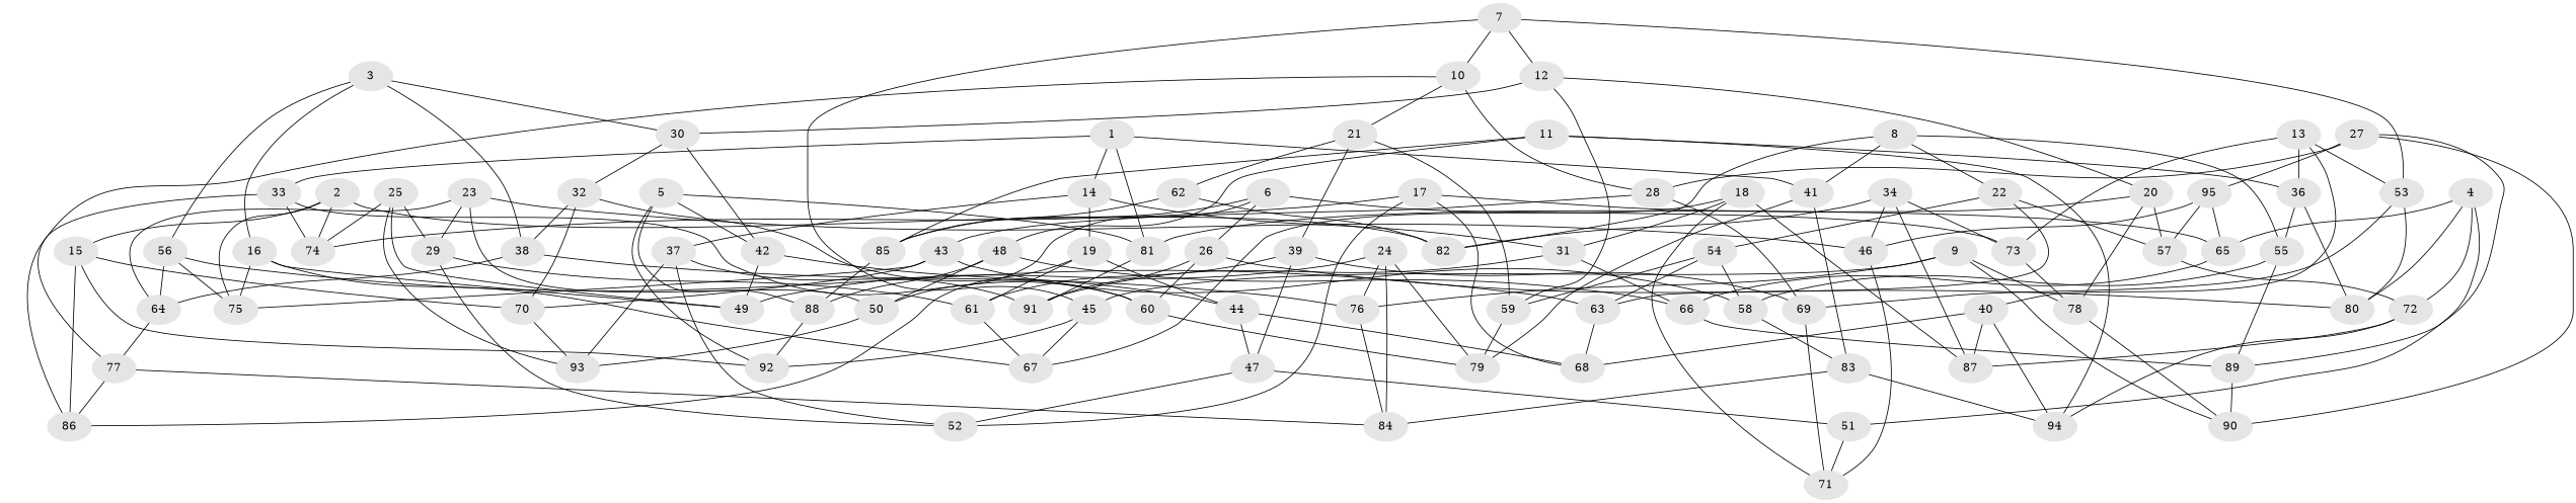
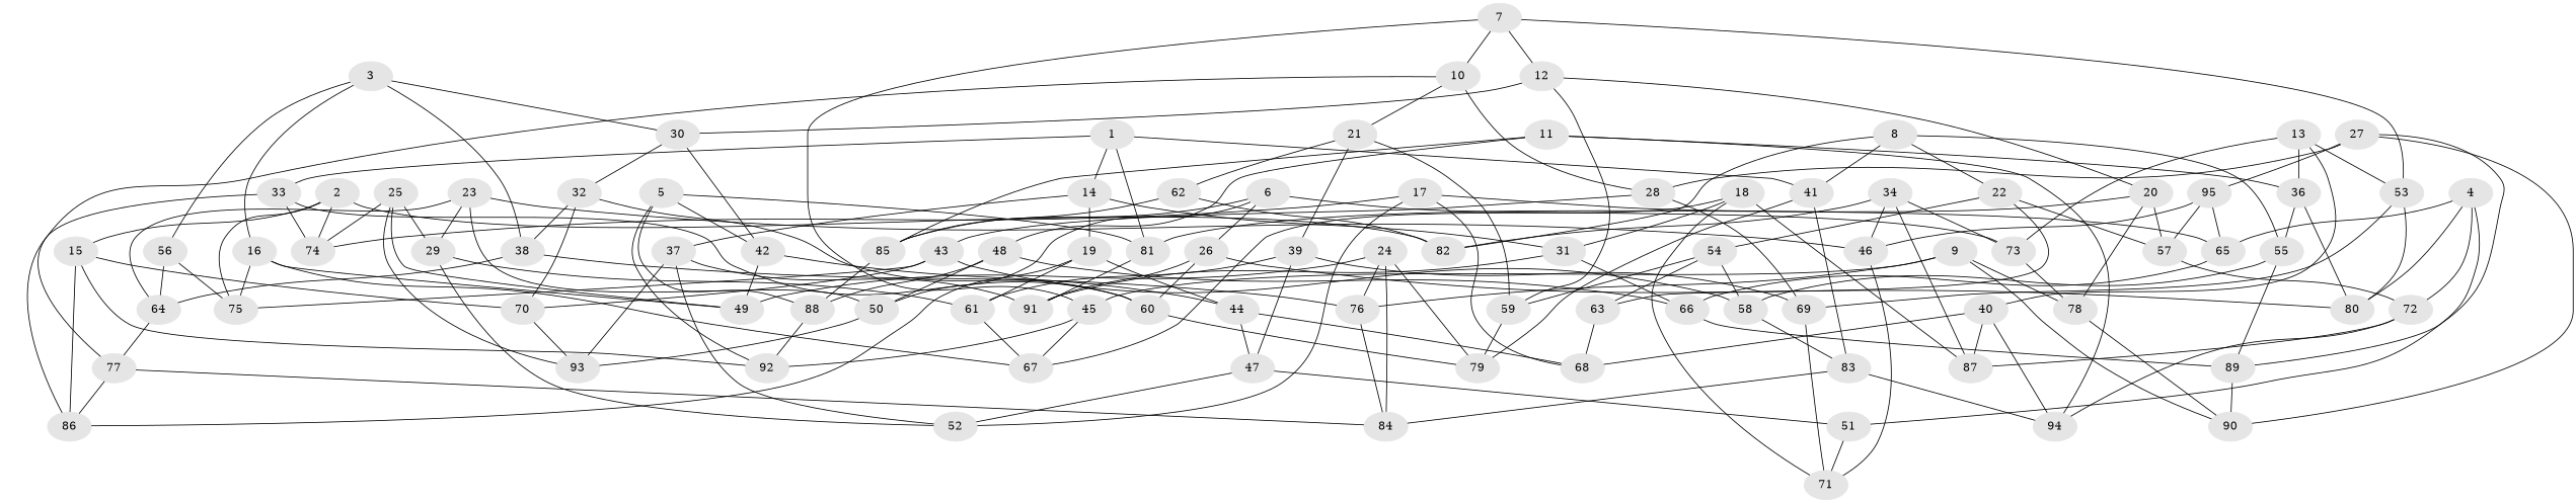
  graph {
    node [color=gray90 style=filled]
    1
    14
    33
    41
    81
    19
    31
    37
    74
    86
    60
    79
    83
    91
    2
    15
    75
    82
    92
    70
    3
    16
    30
    38
    56
    49
    67
    42
    32
    76
    64
    63
    4
    51
    65
    72
    80
    71
    66
    94
    87
    5
    88
    44
    6
    26
    50
    73
    85
    93
    78
    7
    10
    12
    45
    53
    21
    28
    77
    20
    59
    69
    8
    22
    55
    57
    54
    89
    58
    9
    90
    84
    39
    62
    43
    11
    36
    48
    13
    40
    68
    61
    52
    17
    18
    47
    23
    29
    46
    24
    25
    27
    n93 [label=95]
    34
    1 -- 14
    1 -- 33
    1 -- 41
    1 -- 81
    14 -- 19
    14 -- 31
    14 -- 37
    33 -- 74
    33 -- 86
    33 -- 60
    41 -- 79
    41 -- 83
    81 -- 91
    19 -- 86
    19 -- 44
    19 -- 61
    31 -- 91
    31 -- 66
    37 -- 91
    37 -- 93
    37 -- 52
    60 -- 79
    83 -- 94
    83 -- 84
    2 -- 74
    2 -- 15
    2 -- 75
    2 -- 82
    15 -- 86
    15 -- 92
    15 -- 70
    70 -- 93
    3 -- 16
    3 -- 30
    3 -- 38
    3 -- 56
    16 -- 75
    16 -- 49
    16 -- 67
    30 -- 42
    30 -- 32
    38 -- 76
    38 -- 64
    56 -- 75
    56 -- 64
-   56 -- 63
    42 -- 49
    42 -- 44
    32 -- 60
    32 -- 70
    32 -- 38
    76 -- 84
    64 -- 77
    63 -- 68
    4 -- 51
    4 -- 65
    4 -- 72
    4 -- 80
    51 -- 71
    65 -- 66
    72 -- 94
    72 -- 87
    66 -- 89
    5 -- 81
    5 -- 92
    5 -- 42
    5 -- 88
    88 -- 92
    44 -- 68
    44 -- 47
    6 -- 26
    6 -- 50
    6 -- 73
    6 -- 85
    26 -- 60
    26 -- 91
    26 -- 80
    50 -- 93
    73 -- 78
    85 -- 88
    78 -- 90
    7 -- 10
    7 -- 12
    7 -- 45
    7 -- 53
    10 -- 21
    10 -- 28
    10 -- 77
    12 -- 30
    12 -- 20
    12 -- 59
    45 -- 92
    45 -- 67
    53 -- 80
    53 -- 69
    21 -- 59
    21 -- 39
    21 -- 62
    28 -- 69
    28 -- 43
    77 -- 86
    77 -- 84
    20 -- 81
    20 -- 78
    20 -- 57
    59 -- 79
    69 -- 71
    8 -- 41
    8 -- 82
    8 -- 22
    8 -- 55
    22 -- 63
    22 -- 57
    22 -- 54
    55 -- 89
    55 -- 58
    57 -- 72
    54 -- 63
    54 -- 59
    54 -- 58
    89 -- 90
    58 -- 83
    9 -- 76
    9 -- 78
    9 -- 45
    9 -- 90
    39 -- 69
    39 -- 61
    39 -- 47
    62 -- 82
    62 -- 85
    43 -- 75
    43 -- 70
    43 -- 58
    11 -- 94
    11 -- 85
    11 -- 36
    11 -- 48
    36 -- 80
    36 -- 55
    48 -- 66
    48 -- 88
    48 -- 50
    13 -- 73
    13 -- 53
    13 -- 36
    13 -- 40
    40 -- 94
    40 -- 87
    40 -- 68
    61 -- 67
    17 -- 74
    17 -- 65
    17 -- 68
    17 -- 52
    18 -- 31
    18 -- 67
    18 -- 71
    18 -- 87
    47 -- 51
    47 -- 52
    23 -- 64
    23 -- 50
    23 -- 29
    23 -- 46
    29 -- 61
    29 -- 52
    46 -- 71
    24 -- 79
    24 -- 49
    24 -- 76
    24 -- 84
    25 -- 74
    25 -- 49
    25 -- 93
    25 -- 29
    27 -- 28
    27 -- 89
    27 -- 90
    27 -- n93
    n93 -- 65
    n93 -- 57
    n93 -- 46
    34 -- 82
    34 -- 87
    34 -- 73
    34 -- 46
  }
